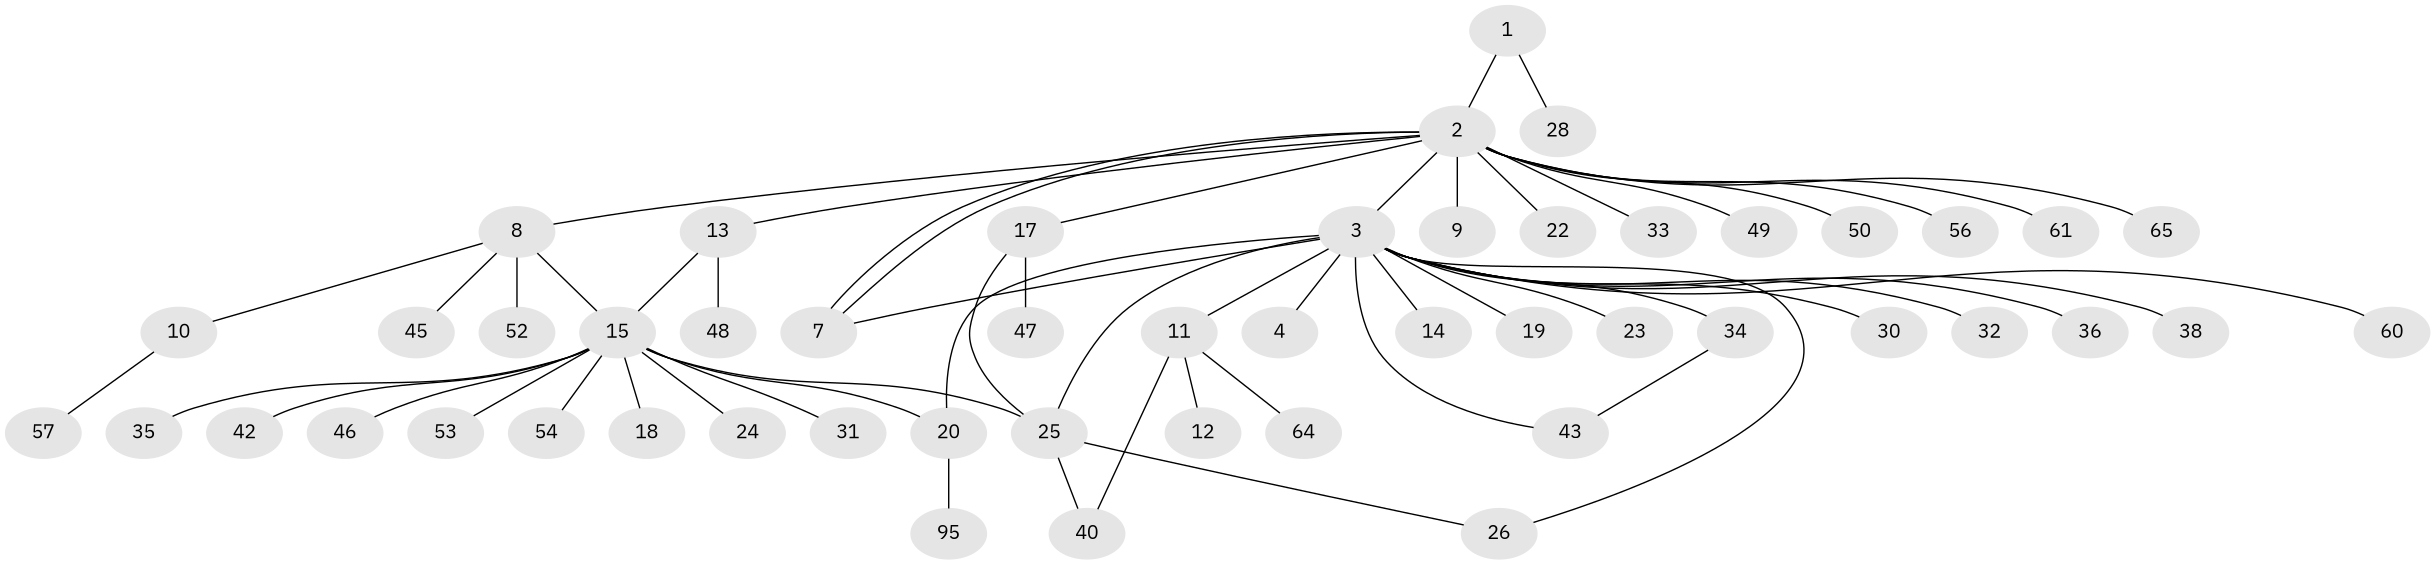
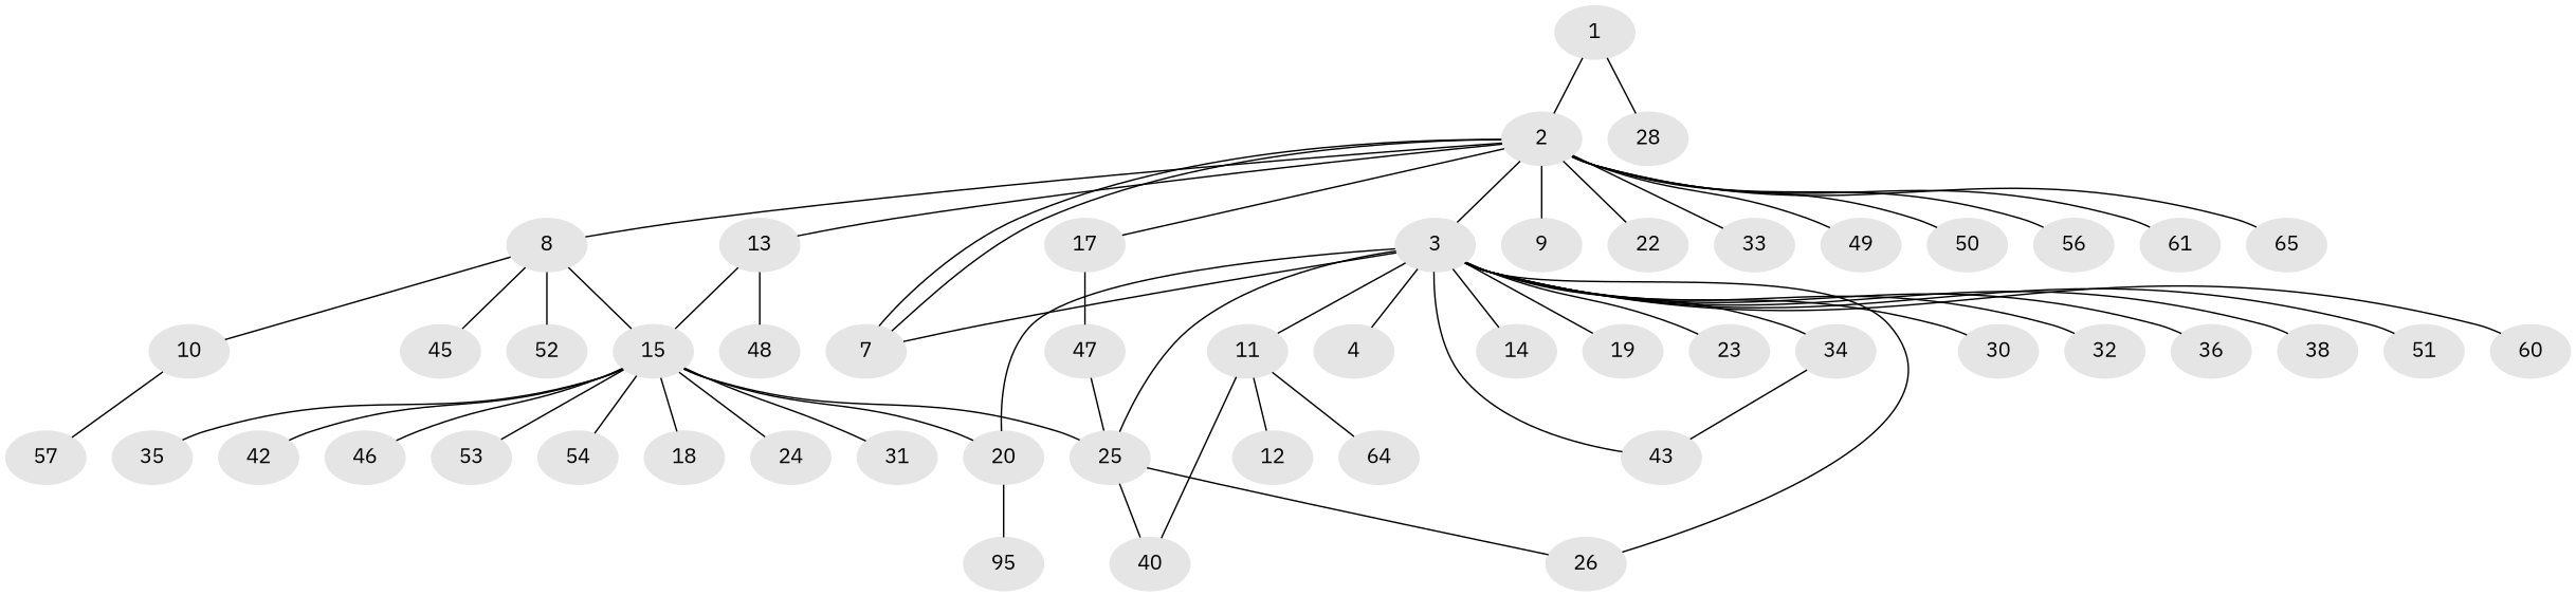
  graph {
    fontname="IBM Plex Sans"
    node [color=gray90 fontname="IBM Plex Sans" style=filled]
    edge [fontname="IBM Plex Sans"]
    1 [super="+9"]
    2 [super="+5"]
    28
    3 [super="+16"]
    n5 [label=9 super="+39"]
    7
    8 [super="+67"]
    13 [super="+21"]
    17 [super="+27"]
    22
    33
    49
    50
    56
    61
    65
    4
    11 [super="+44"]
    14
    19
    20 [super="+63"]
    23
    25 [super="+62"]
    26
    30 [super="+37"]
    32
    34
    36
    38
    43 [super="+59"]
+   51
    60
    10 [super="+41"]
    15 [super="+29"]
    45
    52
    48
    47
    12
    40 [super="+58"]
    64
    n42 [label=95]
    57
    18
    24
    31
    35
    42
    46 [super="+66"]
    53
    54
    1 -- 2
    1 -- 28
    2 -- 3
    2 -- n5
    2 -- 7 [weight=2]
    2 -- 7
    2 -- 8
    2 -- 13
    2 -- 17
    2 -- 22
    2 -- 33
    2 -- 49
    2 -- 50
    2 -- 56
    2 -- 61
    2 -- 65
    3 -- 7
    3 -- 4
    3 -- 11
    3 -- 14
    3 -- 19
    3 -- 20
    3 -- 23
    3 -- 25
    3 -- 26
    3 -- 30
    3 -- 32
    3 -- 34
    3 -- 36
    3 -- 38
    3 -- 43
+   3 -- 51
    3 -- 60
    8 -- 10
    8 -- 15
    8 -- 45
    8 -- 52
    13 -- 15
    13 -- 48
-   17 -- 25
+   47 -- 25
    17 -- 47
    11 -- 12
    11 -- 40
    11 -- 64
    20 -- n42
    25 -- 26
    25 -- 40
    34 -- 43
    10 -- 57
    15 -- 20
    15 -- 25
    15 -- 18
    15 -- 24
    15 -- 31
    15 -- 35
    15 -- 42
    15 -- 46
    15 -- 53
    15 -- 54
  }
